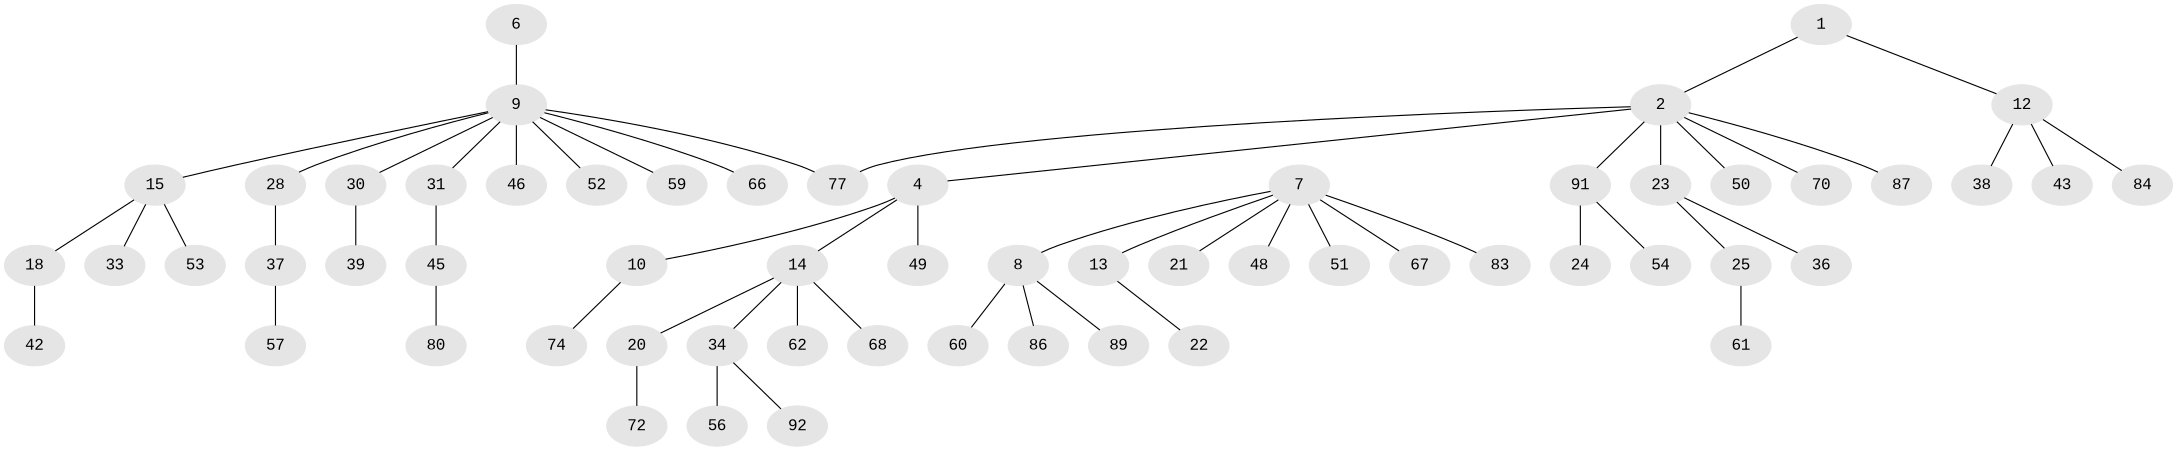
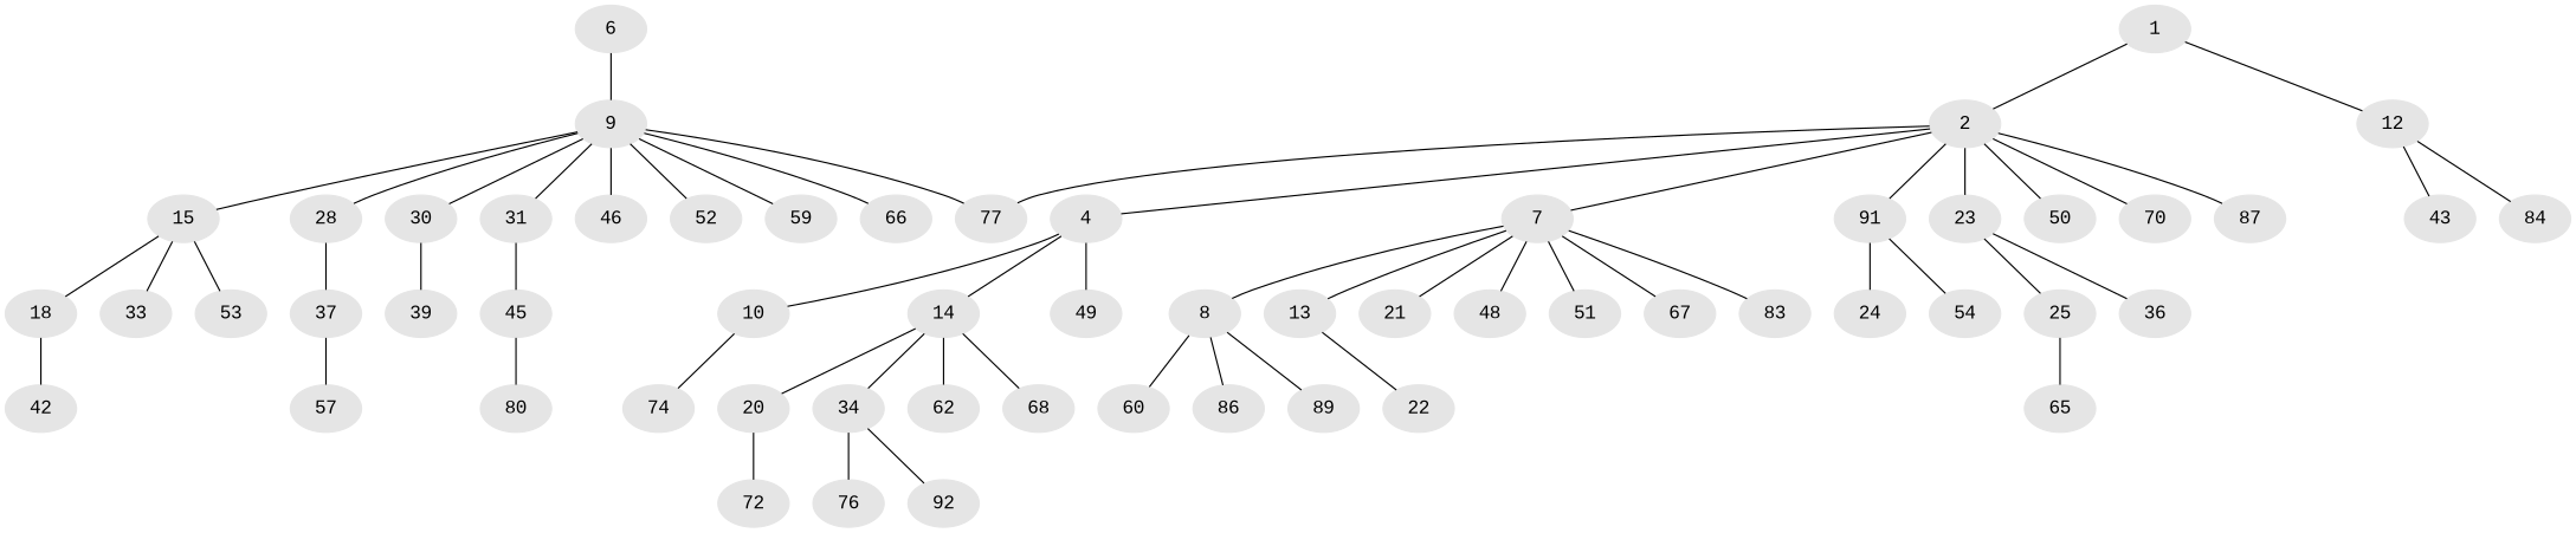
  graph {
    fontname="Liberation Mono"
    node [color=gray90 fontname="Liberation Mono" style=filled]
    edge [fontname="Liberation Mono"]
    2 [super="+3"]
    4 [super="+5"]
    7 [super="+19"]
    n4 [label=91 super="+27"]
    23 [super="+64"]
    50
    70
    87
    77
    1
    12 [super="+41"]
-   38
    43
    84 [super="+91"]
    10 [super="+32"]
    14 [super="+61"]
    49 [super="+76"]
    6 [super="+17"]
    9 [super="+26"]
    8 [super="+35"]
    13
    21 [super="+82"]
    48
    51
    67
    83 [super="+93"]
    24 [super="+29"]
    54 [super="+58"]
    25
    36
    74
    20 [super="+94"]
    34 [super="+55"]
    62
    68
    15 [super="+16"]
    28 [super="+44"]
    30
    31
    46 [super="+73"]
    52 [super="+88"]
    59 [super="+75"]
    66
    60 [super="+79"]
    86
    89
    22 [super="+78"]
    18
    33 [super="+40"]
    53 [super="+69"]
    37 [super="+63"]
    39 [super="+81"]
    45 [super="+71"]
    72 [super="+90"]
-   56
+   56 [label=76]
    92
    42 [super="+47"]
-   65 [super="+85" label=61]
+   65 [super="+85"]
    57
    80
    2 -- 4
+   2 -- 7
    2 -- n4
    2 -- 23
    2 -- 50
    2 -- 70
    2 -- 87
    2 -- 77
    4 -- 10
    4 -- 14
    4 -- 49
    7 -- 8
    7 -- 13
    7 -- 21
    7 -- 48
    7 -- 51
    7 -- 67
    7 -- 83
    n4 -- 24
    n4 -- 54
    23 -- 25
    23 -- 36
    1 -- 2
    1 -- 12
-   12 -- 38
    12 -- 43
    12 -- 84
    10 -- 74
    14 -- 20
    14 -- 34
    14 -- 62
    14 -- 68
    6 -- 9
    9 -- 77
    9 -- 15
    9 -- 28
    9 -- 30
    9 -- 31
    9 -- 46
    9 -- 52
    9 -- 59
    9 -- 66
    8 -- 60
    8 -- 86
    8 -- 89
    13 -- 22
    25 -- 65
    20 -- 72
    34 -- 56
    34 -- 92
    15 -- 18
    15 -- 33
    15 -- 53
    28 -- 37
    30 -- 39
    31 -- 45
    18 -- 42
    37 -- 57
    45 -- 80
  }
